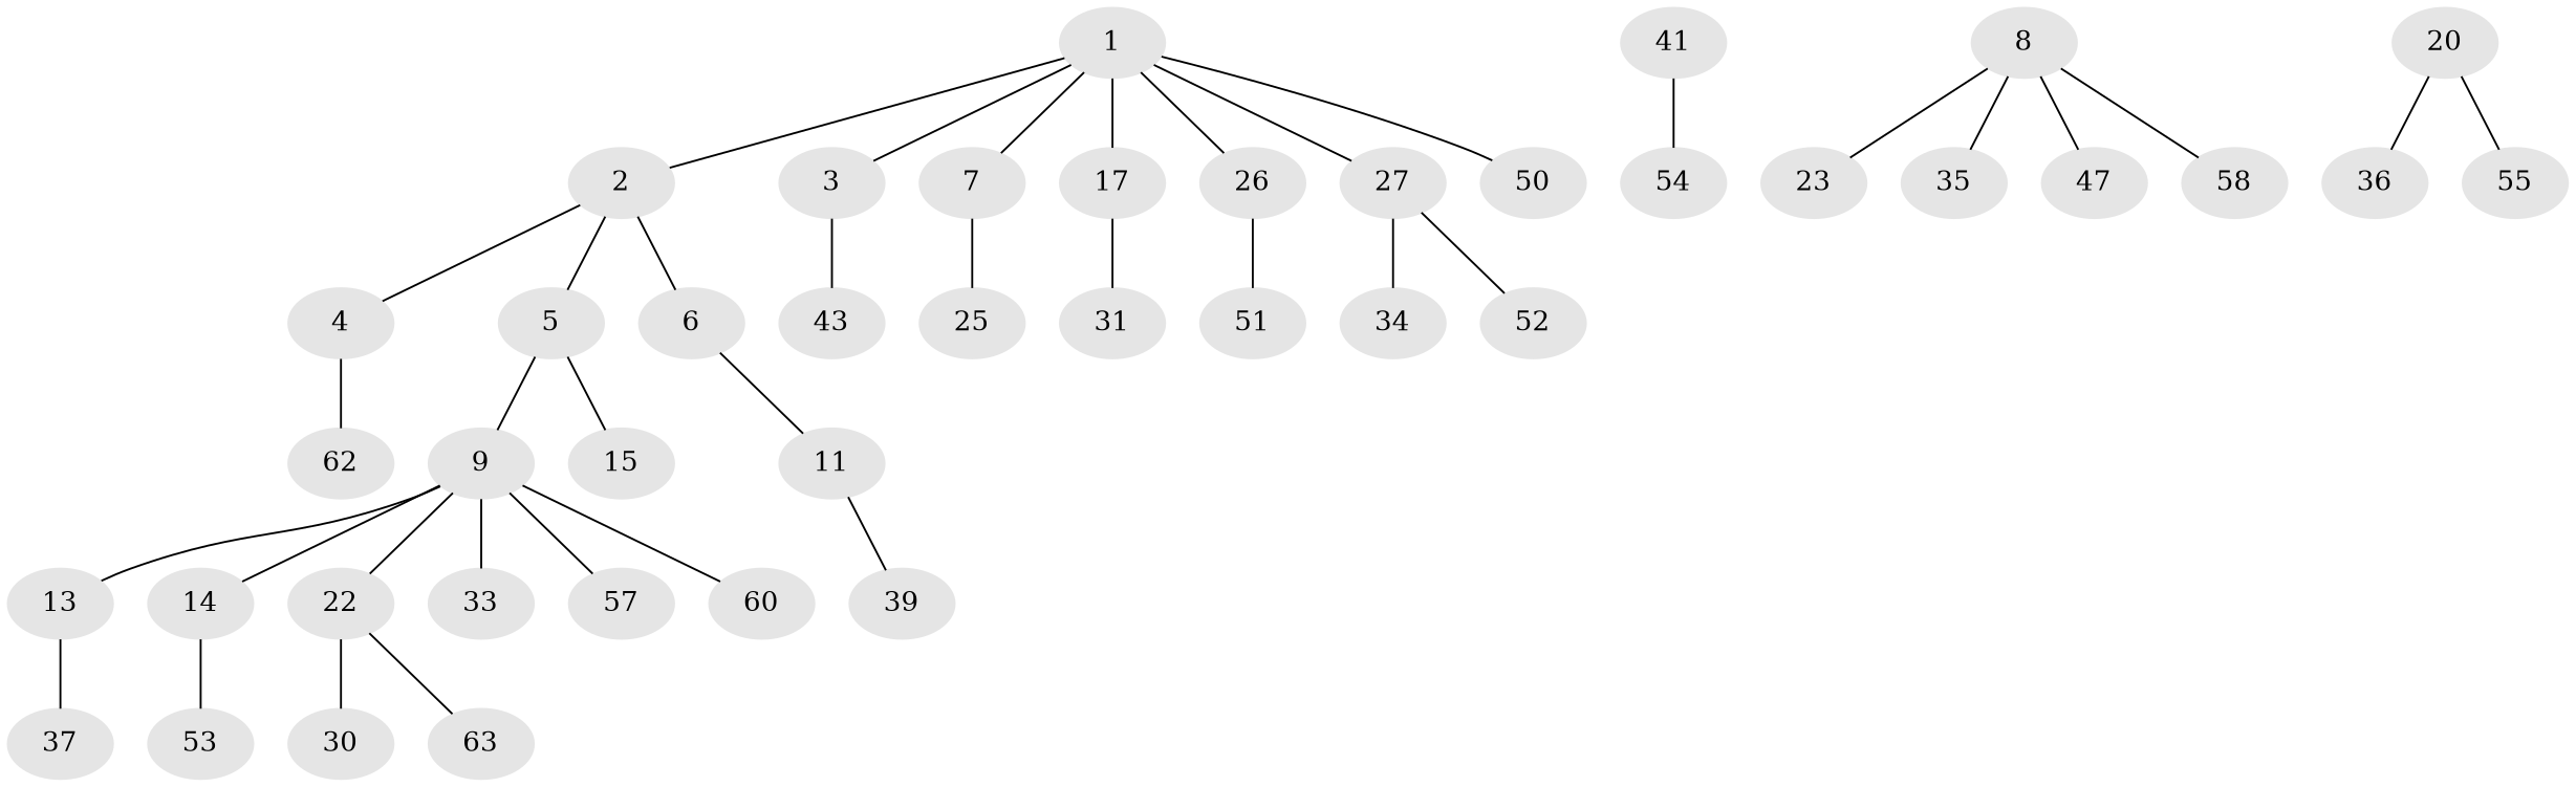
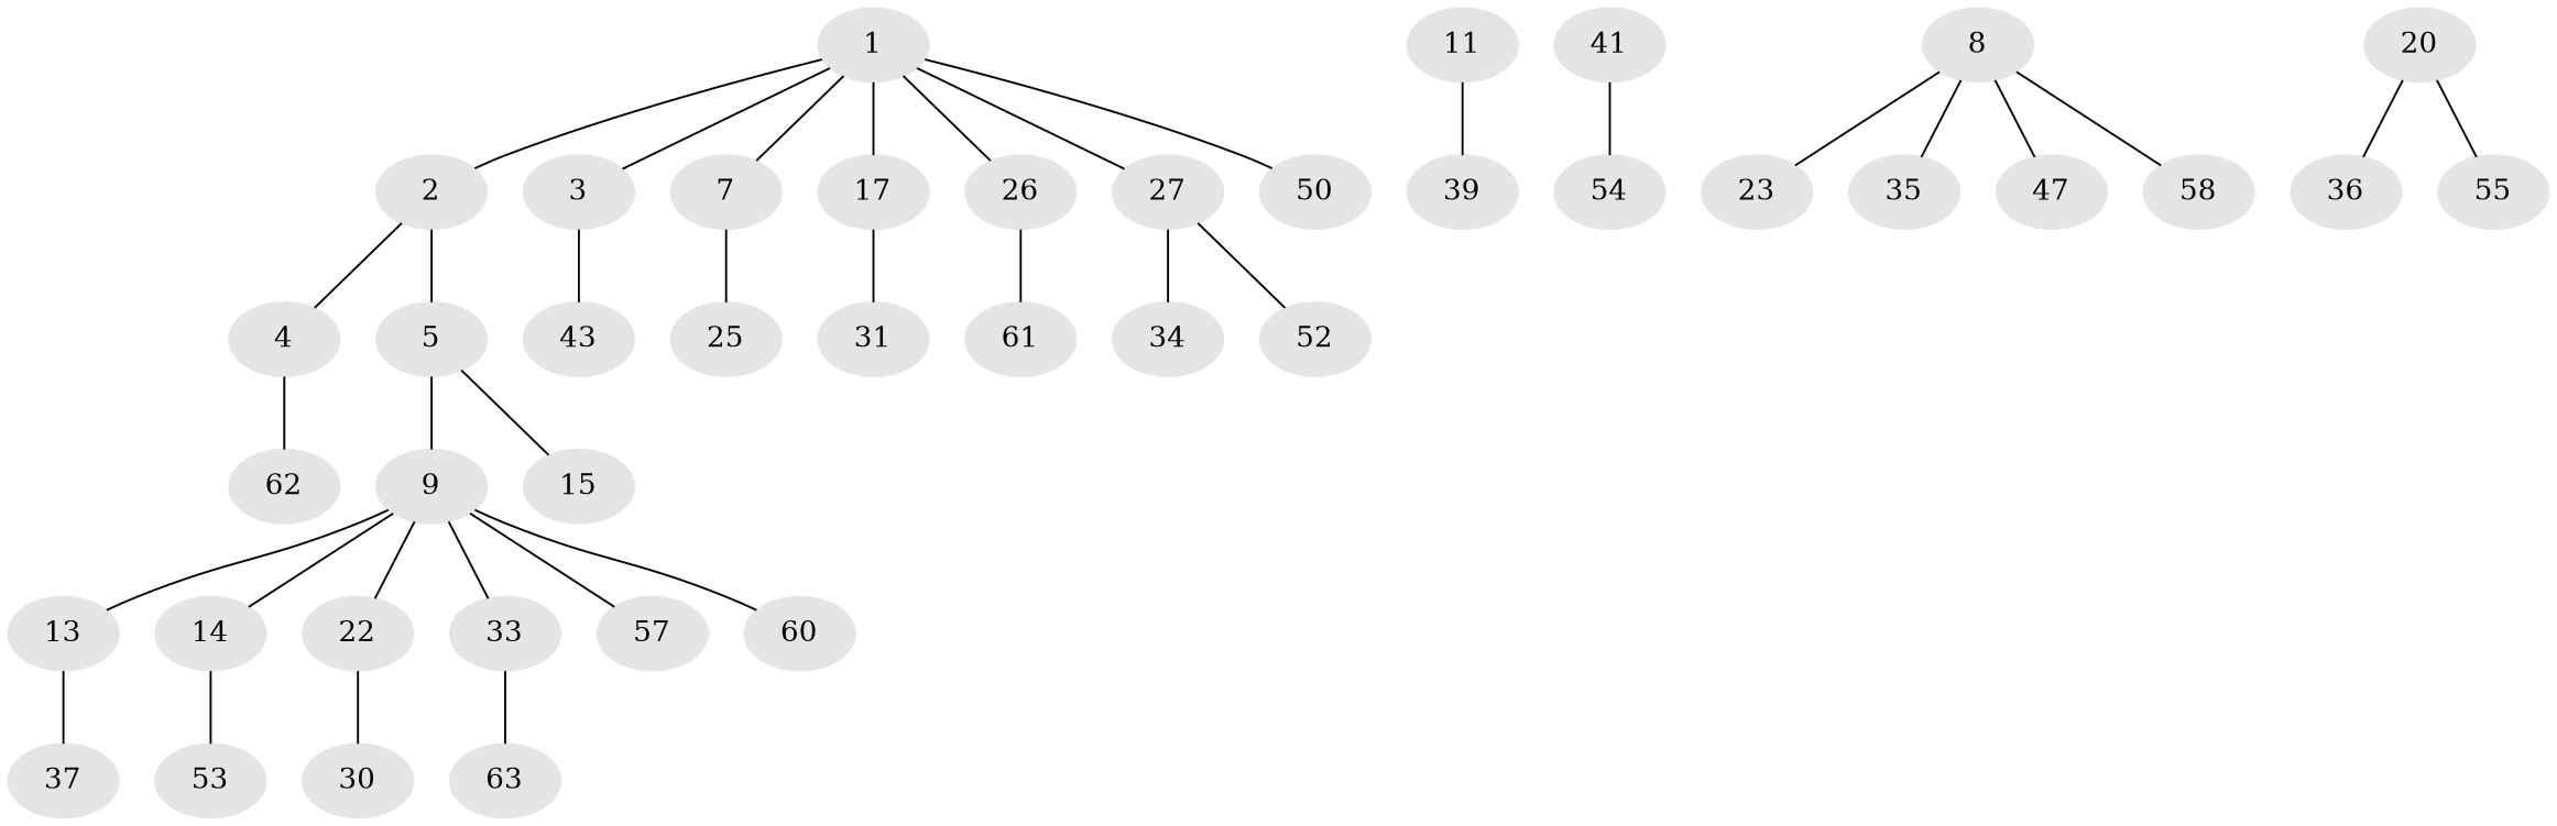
  graph {
    node [color=gray90 style=filled]
    1 [super="+12"]
    2 [super="+45"]
    3 [super="+38"]
    7 [super="+32"]
    17 [super="+42"]
    26 [super="+49"]
    27 [super="+51"]
    50
    4 [super="+28"]
    5 [super="+19"]
-   6 [super="+21"]
    43
    25 [super="+29"]
    31
-   61 [label=51]
+   61
    34 [super="+40"]
    52
    62 [super="+64"]
    9 [super="+18"]
    15 [super="+16"]
    11
    41 [super="+44"]
    54
    13 [super="+59"]
    14
    22 [super="+48"]
    33
    57
    60
    8 [super="+10"]
    23
    35
    47
    58
    39 [super="+56"]
    37
    53
    30 [super="+46"]
    63
    20 [super="+24"]
    36
    55
    1 -- 2
    1 -- 3
    1 -- 7
    1 -- 17
    1 -- 26
    1 -- 27
    1 -- 50
    2 -- 4
    2 -- 5
-   2 -- 6
    3 -- 43
    7 -- 25
    17 -- 31
    26 -- 61
    27 -- 34
    27 -- 52
    4 -- 62
    5 -- 9
    5 -- 15
-   6 -- 11
    9 -- 13
    9 -- 14
    9 -- 22
    9 -- 33
    9 -- 57
    9 -- 60
    11 -- 39
    41 -- 54
    13 -- 37
    14 -- 53
    22 -- 30
-   22 -- 63
+   33 -- 63
    8 -- 23
    8 -- 35
    8 -- 47
    8 -- 58
    20 -- 36
    20 -- 55
  }
